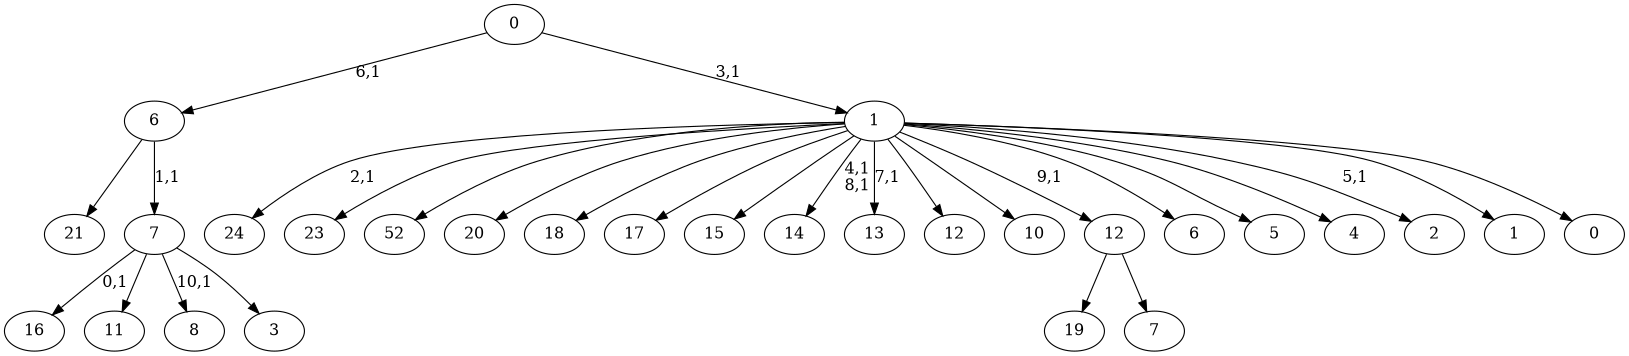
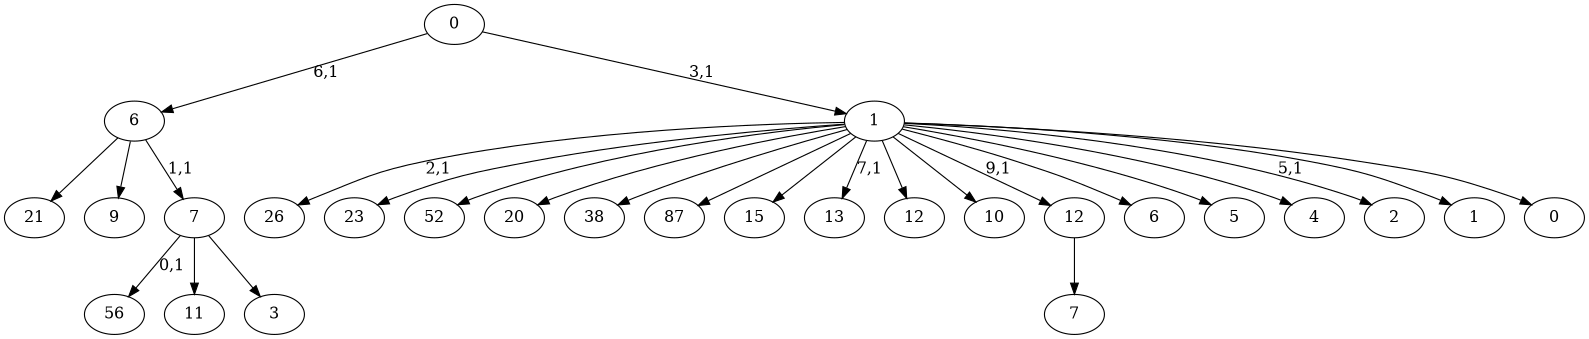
  digraph {
-   n1 [label=24]
+   n1 [label=26]
    n2 [label=23]
    n3 [label=52]
    n4 [label=21]
    n5 [label=20]
-   n6 [label=19]
-   n7 [label=18]
-   n8 [label=17]
-   n9 [label=16]
+   n7 [label=38]
+   n8 [label=87]
+   n9 [label=56]
    n10 [label=15]
-   n11 [label=14]
    n12 [label=13]
    n13 [label=12]
    n14 [label=11]
    n15 [label=10]
-   n17 [label=8]
+   n16 [label=9]
    n18 [label=7]
    12
    n20 [label=6]
    n21 [label=5]
    n22 [label=4]
    n23 [label=3]
    7
    6
    n26 [label=2]
    n27 [label=1]
    n28 [label=0]
    1
    0
-   12 -> n6
    12 -> n18
    7 -> n9 [label="0,1"]
    7 -> n14
-   7 -> n17 [label="10,1"]
    7 -> n23
    6 -> n4
+   6 -> n16
    6 -> 7 [label="1,1"]
    1 -> n1 [label="2,1"]
    1 -> n2
    1 -> n3
    1 -> n5
    1 -> n7
    1 -> n8
    1 -> n10
-   1 -> n11 [label="4,1\n8,1"]
    1 -> n12 [label="7,1"]
    1 -> n13
    1 -> n15
    1 -> 12 [label="9,1"]
    1 -> n20
    1 -> n21
    1 -> n22
    1 -> n26 [label="5,1"]
    1 -> n27
    1 -> n28
    0 -> 6 [label="6,1"]
    0 -> 1 [label="3,1"]
  }
